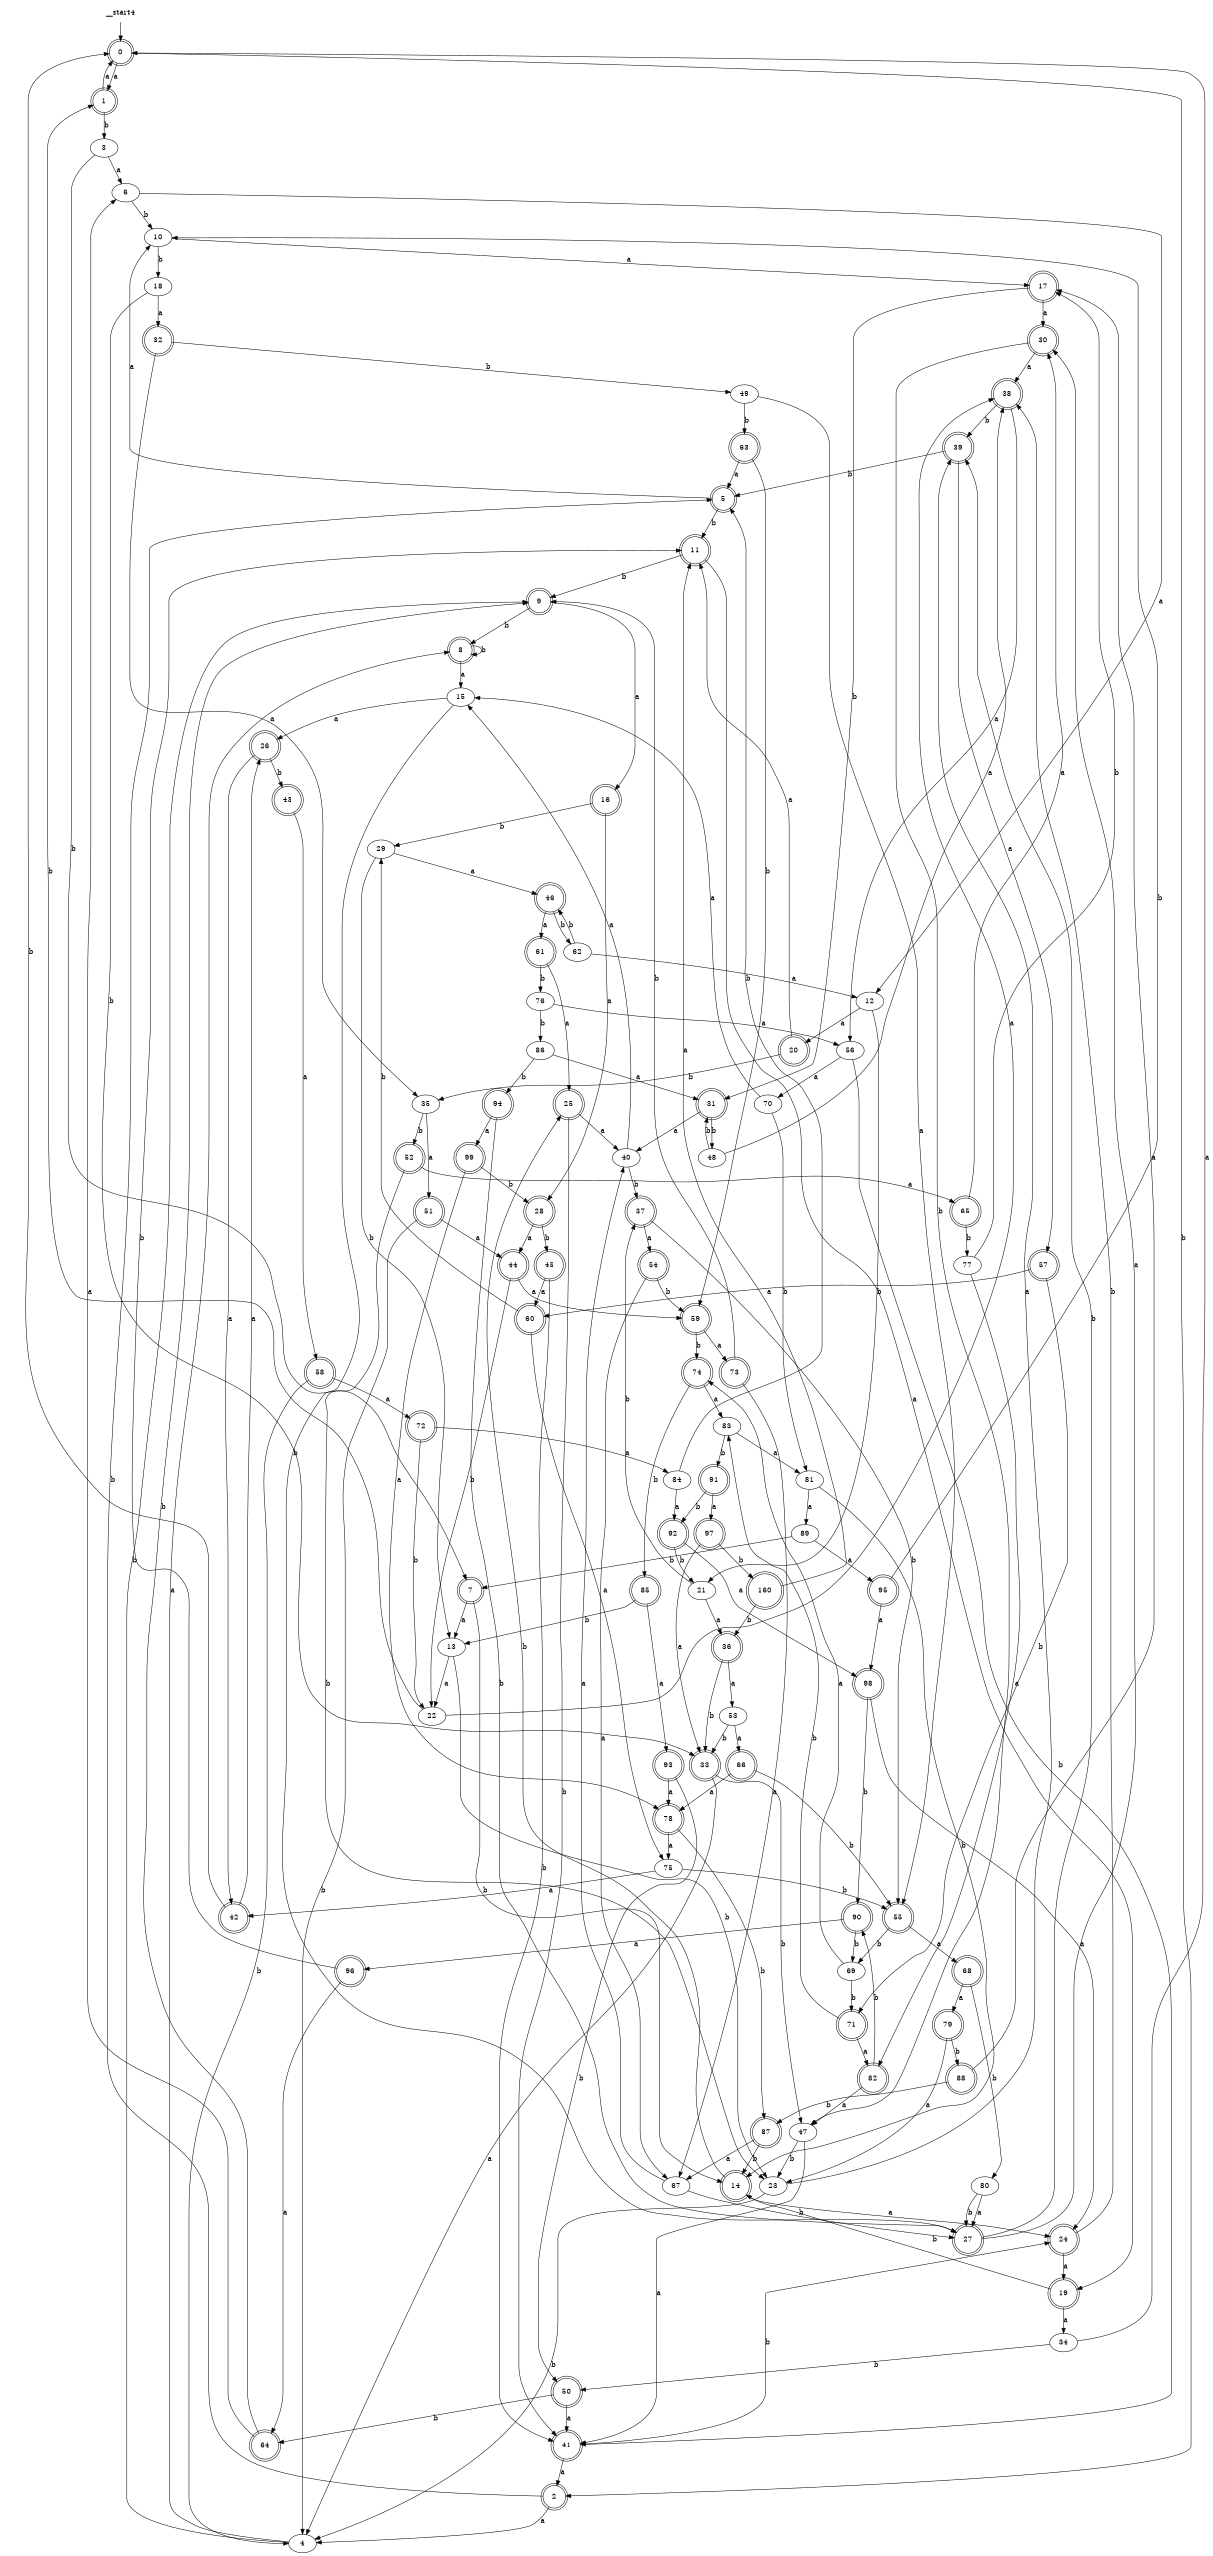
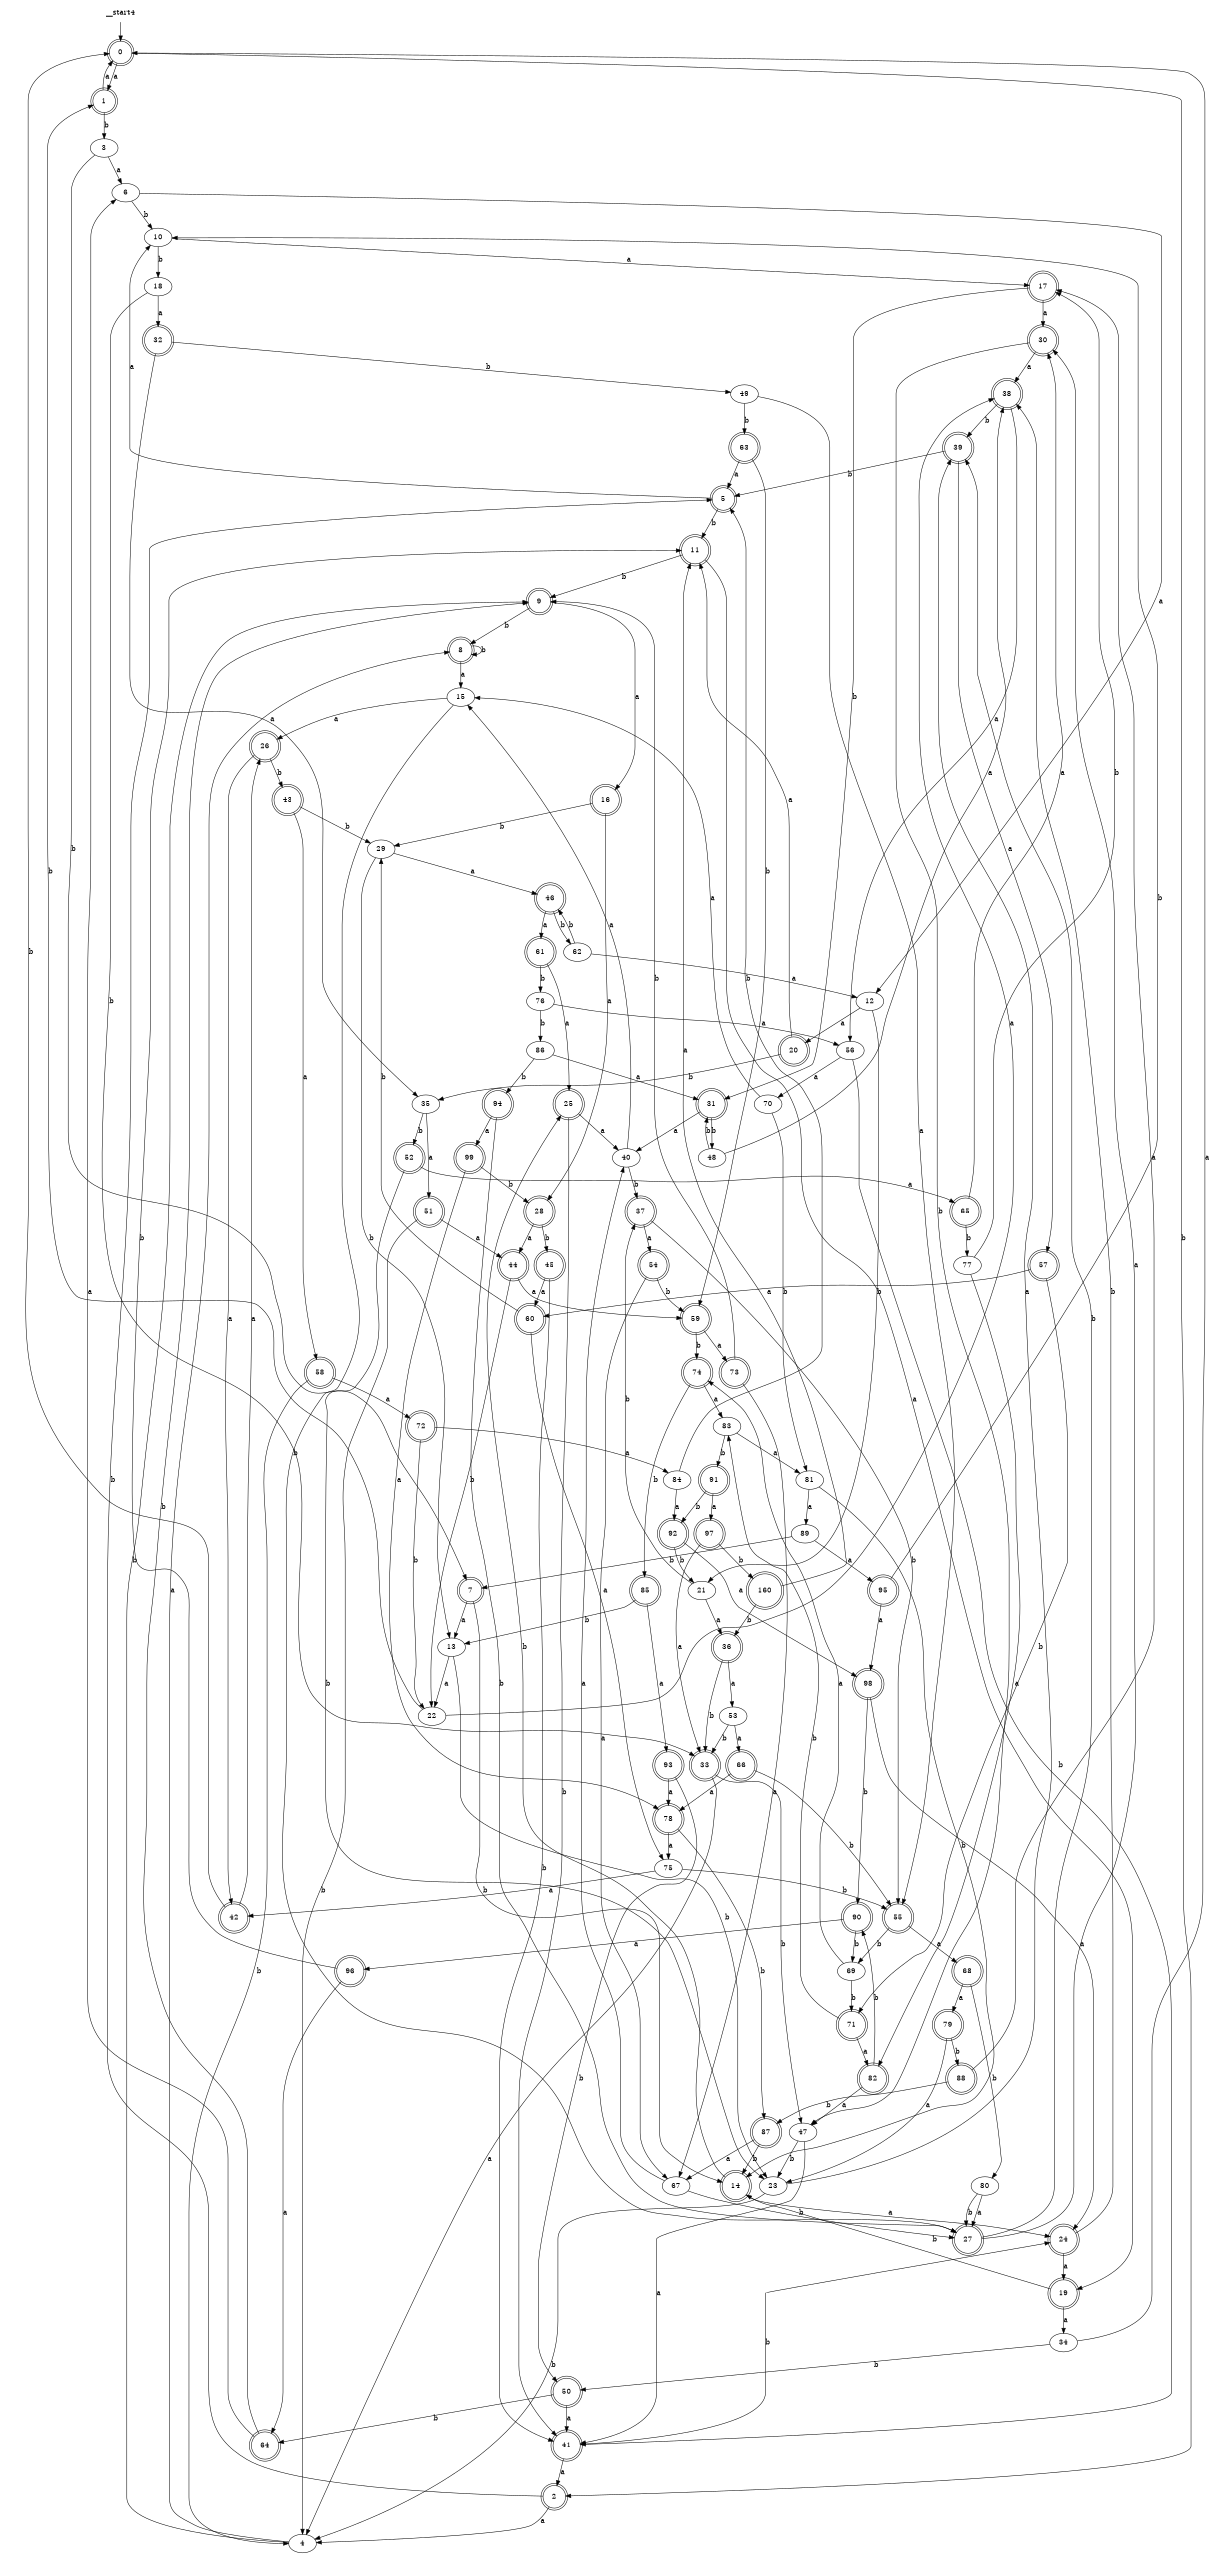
  digraph {
    node [shape=doublecircle]
    n1 [label=__start4 shape=none]
    0
    1
    2
    3 [shape=""]
    4 [shape=""]
    5
    6 [shape=""]
    7
    8
    9
    10 [shape=""]
    11
    12 [shape=""]
    13 [shape=""]
    14
    15 [shape=""]
    16
    17
    18 [shape=""]
    19
    20
    21 [shape=""]
    22 [shape=""]
    23 [shape=""]
    24
    25
    26
    27
    28
    29 [shape=""]
    30
    31
    32
    33
    34 [shape=""]
    35 [shape=""]
    36
    37
    38
    39
    40 [shape=""]
    41
    42
    43
    44
    45
    46
    47 [shape=""]
    48 [shape=""]
    49 [shape=""]
    50
    51
    52
    53 [shape=""]
    54
    55
    56 [shape=""]
    57
    58
    59
    60
    61
    62 [shape=""]
    63
    64
    65
    66
    67 [shape=""]
    68
    69 [shape=""]
    70 [shape=""]
    71
    72
    73
    74
    75 [shape=""]
    76 [shape=""]
    77 [shape=""]
    78
    79
    80 [shape=""]
    81 [shape=""]
    82
    83 [shape=""]
    84 [shape=""]
    85
    86 [shape=""]
    87
    88
    89 [shape=""]
    90
    91
    92
    93
    94
    95
    96
    97
    98
    99
    n102 [label=160]
    n1 -> 0
    0 -> 1 [label=a]
    0 -> 2 [label=b]
    1 -> 0 [label=a]
    1 -> 3 [label=b]
    2 -> 4 [label=a]
    2 -> 5 [label=b]
    3 -> 6 [label=a]
    3 -> 7 [label=b]
    4 -> 8 [label=a]
    4 -> 9 [label=b]
    5 -> 10 [label=a]
    5 -> 11 [label=b]
    6 -> 10 [label=b]
    6 -> 12 [label=a]
    7 -> 13 [label=a]
    7 -> 14 [label=b]
    8 -> 8 [label=b]
    8 -> 15 [label=a]
    9 -> 8 [label=b]
    9 -> 16 [label=a]
    10 -> 17 [label=a]
    10 -> 18 [label=b]
    11 -> 9 [label=b]
    11 -> 19 [label=a]
    12 -> 20 [label=a]
    12 -> 21 [label=b]
    13 -> 22 [label=a]
    13 -> 23 [label=b]
    14 -> 24 [label=a]
    14 -> 25 [label=b]
    15 -> 26 [label=a]
    15 -> 27 [label=b]
    16 -> 28 [label=a]
    16 -> 29 [label=b]
    17 -> 30 [label=a]
    17 -> 31 [label=b]
    18 -> 32 [label=a]
    18 -> 33 [label=b]
    19 -> 14 [label=b]
    19 -> 34 [label=a]
    20 -> 11 [label=a]
    20 -> 35 [label=b]
    21 -> 36 [label=a]
    21 -> 37 [label=b]
    22 -> 1 [label=b]
    22 -> 38 [label=a]
    23 -> 4 [label=b]
    23 -> 39 [label=a]
    24 -> 19 [label=a]
    24 -> 38 [label=b]
    25 -> 40 [label=a]
    25 -> 41 [label=b]
    26 -> 42 [label=a]
    26 -> 43 [label=b]
    27 -> 30 [label=a]
    27 -> 39 [label=b]
    28 -> 44 [label=a]
    28 -> 45 [label=b]
    29 -> 13 [label=b]
    29 -> 46 [label=a]
    30 -> 38 [label=a]
    30 -> 47 [label=b]
    31 -> 40 [label=a]
    31 -> 48 [label=b]
    32 -> 35 [label=a]
    32 -> 49 [label=b]
    33 -> 4 [label=a]
    33 -> 47 [label=b]
    34 -> 0 [label=a]
    34 -> 50 [label=b]
    35 -> 51 [label=a]
    35 -> 52 [label=b]
    36 -> 33 [label=b]
    36 -> 53 [label=a]
    37 -> 54 [label=a]
    37 -> 55 [label=b]
    38 -> 39 [label=b]
    38 -> 56 [label=a]
    39 -> 5 [label=b]
    39 -> 57 [label=a]
    40 -> 15 [label=a]
    40 -> 37 [label=b]
    41 -> 2 [label=a]
    41 -> 24 [label=b]
    42 -> 0 [label=b]
    42 -> 26 [label=a]
+   43 -> 29 [label=b]
    43 -> 58 [label=a]
    44 -> 22 [label=b]
    44 -> 59 [label=a]
    45 -> 41 [label=b]
    45 -> 60 [label=a]
    46 -> 61 [label=a]
    46 -> 62 [label=b]
    47 -> 23 [label=b]
    47 -> 41 [label=a]
    48 -> 31 [label=b]
    48 -> 38 [label=a]
    49 -> 55 [label=a]
    49 -> 63 [label=b]
    50 -> 41 [label=a]
    50 -> 64 [label=b]
    51 -> 4 [label=b]
    51 -> 44 [label=a]
    52 -> 23 [label=b]
    52 -> 65 [label=a]
    53 -> 33 [label=b]
    53 -> 66 [label=a]
    54 -> 59 [label=b]
    54 -> 67 [label=a]
    55 -> 68 [label=a]
    55 -> 69 [label=b]
    56 -> 41 [label=b]
    56 -> 70 [label=a]
    57 -> 60 [label=a]
    57 -> 71 [label=b]
    58 -> 4 [label=b]
    58 -> 72 [label=a]
    59 -> 73 [label=a]
    59 -> 74 [label=b]
    60 -> 29 [label=b]
    60 -> 75 [label=a]
    61 -> 25 [label=a]
    61 -> 76 [label=b]
    62 -> 12 [label=a]
    62 -> 46 [label=b]
    63 -> 5 [label=a]
    63 -> 59 [label=b]
    64 -> 6 [label=a]
    64 -> 9 [label=b]
    65 -> 30 [label=a]
    65 -> 77 [label=b]
    66 -> 55 [label=b]
    66 -> 78 [label=a]
    67 -> 27 [label=b]
    67 -> 40 [label=a]
    68 -> 79 [label=a]
    68 -> 80 [label=b]
    69 -> 71 [label=b]
    69 -> 74 [label=a]
    70 -> 15 [label=a]
    70 -> 81 [label=b]
    71 -> 82 [label=a]
    71 -> 83 [label=b]
    72 -> 22 [label=b]
    72 -> 84 [label=a]
    73 -> 9 [label=b]
    73 -> 67 [label=a]
    74 -> 83 [label=a]
    74 -> 85 [label=b]
    75 -> 42 [label=a]
    75 -> 55 [label=b]
    76 -> 56 [label=a]
    76 -> 86 [label=b]
    77 -> 17 [label=b]
    77 -> 82 [label=a]
    78 -> 75 [label=a]
    78 -> 87 [label=b]
    79 -> 23 [label=a]
    79 -> 88 [label=b]
    80 -> 27 [label=a]
    80 -> 27 [label=b]
    81 -> 14 [label=b]
    81 -> 89 [label=a]
    82 -> 47 [label=a]
    82 -> 90 [label=b]
    83 -> 81 [label=a]
    83 -> 91 [label=b]
    84 -> 5 [label=b]
    84 -> 92 [label=a]
    85 -> 13 [label=b]
    85 -> 93 [label=a]
    86 -> 31 [label=a]
    86 -> 94 [label=b]
    87 -> 14 [label=b]
    87 -> 67 [label=a]
    88 -> 17 [label=a]
    88 -> 87 [label=b]
    89 -> 7 [label=b]
    89 -> 95 [label=a]
    90 -> 69 [label=b]
    90 -> 96 [label=a]
    91 -> 92 [label=b]
    91 -> 97 [label=a]
    92 -> 21 [label=b]
    92 -> 98 [label=a]
    93 -> 50 [label=b]
    93 -> 78 [label=a]
    94 -> 27 [label=b]
    94 -> 99 [label=a]
    95 -> 10 [label=b]
    95 -> 98 [label=a]
    96 -> 11 [label=b]
    96 -> 64 [label=a]
    97 -> 33 [label=a]
    97 -> n102 [label=b]
    98 -> 24 [label=a]
    98 -> 90 [label=b]
    99 -> 28 [label=b]
    99 -> 78 [label=a]
    n102 -> 11 [label=a]
    n102 -> 36 [label=b]
  }
